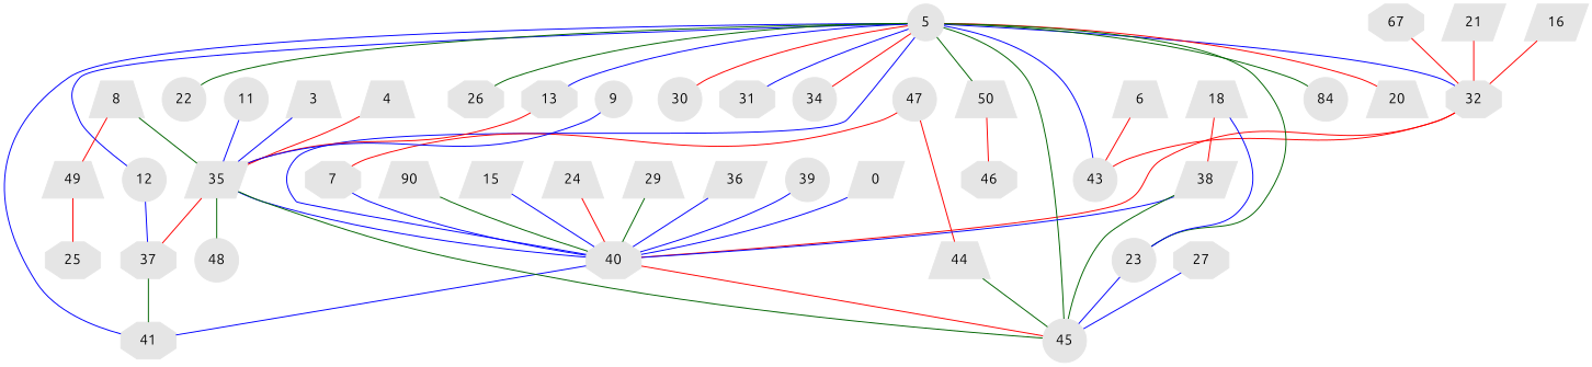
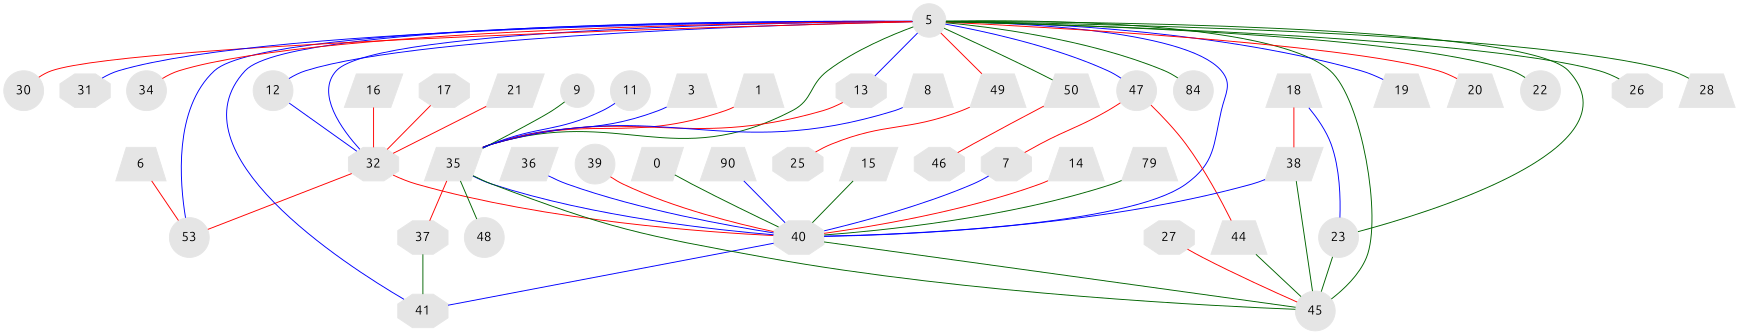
  graph {
    fontname=Ubuntu
    node [color=gray90 fontname=Ubuntu shape=circle style=filled]
    edge [color=blue fontname=Ubuntu weight=1.0]
    n1 [label=0 shape=parallelogram]
    40 [shape=octagon]
    41 [shape=octagon]
    45
    32 [shape=octagon]
-   43
+   43 [label=53]
    35 [shape=parallelogram]
    3 [shape=trapezium]
    37 [shape=octagon]
    48
-   4 [shape=trapezium]
+   4 [shape=trapezium label=1]
    5
    12
    13 [shape=octagon]
    n15 [label=84]
+   19 [shape=trapezium]
    20 [shape=trapezium]
    22
    23
    26 [shape=octagon]
+   28 [shape=trapezium]
    30
    31 [shape=octagon]
    34
    47
    49 [shape=trapezium]
    50 [shape=trapezium]
    7 [shape=octagon]
    25 [shape=octagon]
    44 [shape=trapezium]
    46 [shape=octagon]
    6 [shape=trapezium]
    8 [shape=trapezium]
    9
    n35 [label=90 shape=trapezium]
    11
    15 [shape=parallelogram]
    16 [shape=parallelogram]
-   17 [shape=octagon label=67]
+   17 [shape=octagon]
    18 [shape=trapezium]
    38 [shape=parallelogram]
    21 [shape=parallelogram]
-   24 [shape=trapezium]
+   24 [shape=trapezium label=14]
    27 [shape=octagon]
-   29 [shape=trapezium]
+   29 [shape=trapezium label=79]
    36 [shape=parallelogram]
    39
-   n1 -- 40
+   n1 -- 40 [color=darkgreen]
    40 -- 41
-   40 -- 45 [color=red]
+   40 -- 45 [color=darkgreen]
    32 -- 40 [color=red]
    32 -- 43 [color=red]
    35 -- 40 [weight=2.0]
    35 -- 45 [color=darkgreen]
    35 -- 37 [color=red]
    35 -- 48 [color=darkgreen]
    3 -- 35
    37 -- 41 [color=darkgreen]
    4 -- 35 [color=red]
    5 -- 40
    5 -- 41
    5 -- 45 [color=darkgreen weight=2.0]
    5 -- 32
    5 -- 43 [weight=3.0]
+   5 -- 35 [color=darkgreen weight=2.0]
    5 -- 12
    5 -- 13
    5 -- n15 [color=darkgreen]
+   5 -- 19
    5 -- 20 [color=red]
    5 -- 22 [color=darkgreen]
    5 -- 23 [color=darkgreen]
    5 -- 26 [color=darkgreen]
+   5 -- 28 [color=darkgreen]
    5 -- 30 [color=red]
    5 -- 31
    5 -- 34 [color=red weight=2.0]
-   8 -- 49 [color=red]
+   5 -- 47
+   5 -- 49 [color=red]
    5 -- 50 [color=darkgreen]
-   12 -- 37
+   12 -- 32
    13 -- 35 [color=red]
-   23 -- 45 [weight=3.0]
+   23 -- 45 [color=darkgreen weight=3.0]
    47 -- 7 [color=red]
    47 -- 44 [color=red]
    49 -- 25 [color=red]
    50 -- 46 [color=red]
    7 -- 40
    44 -- 45 [color=darkgreen]
    6 -- 43 [color=red]
-   8 -- 35 [color=darkgreen]
-   9 -- 35
-   n35 -- 40 [color=darkgreen]
+   8 -- 35
+   9 -- 35 [color=darkgreen]
+   n35 -- 40
    11 -- 35
-   15 -- 40
+   15 -- 40 [color=darkgreen]
    16 -- 32 [color=red]
    17 -- 32 [color=red]
    18 -- 23
    18 -- 38 [color=red]
    38 -- 40
    38 -- 45 [color=darkgreen]
    21 -- 32 [color=red]
    24 -- 40 [color=red]
-   27 -- 45
+   27 -- 45 [color=red]
    29 -- 40 [color=darkgreen weight=2.0]
    36 -- 40
-   39 -- 40
+   39 -- 40 [color=red]
  }
